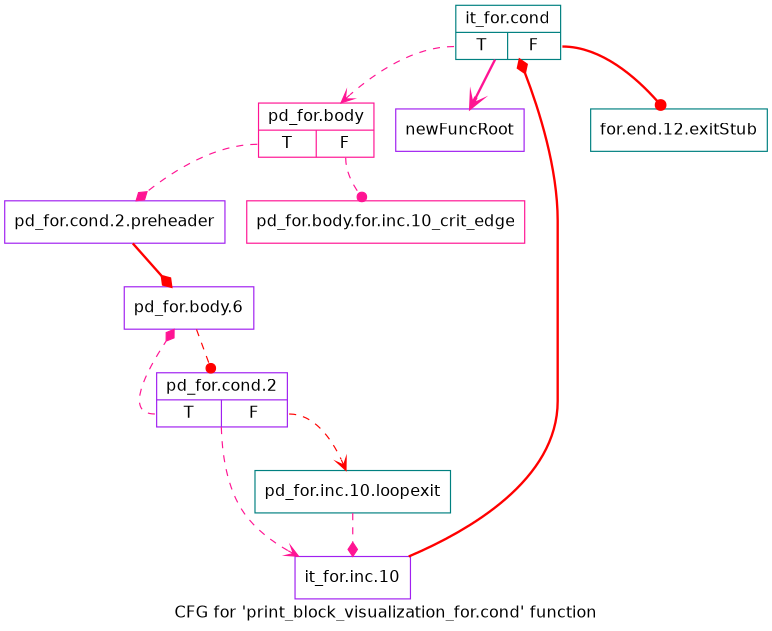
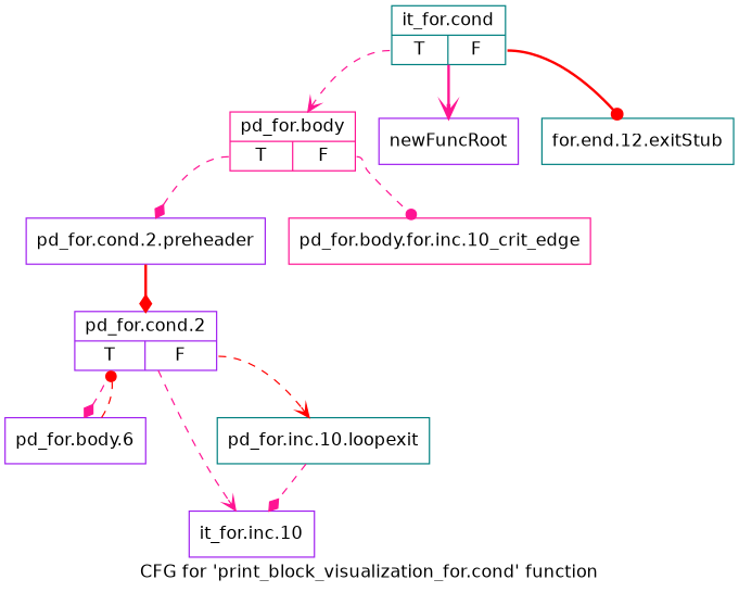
  digraph {
    fontname="DejaVu Sans"
    label="CFG for 'print_block_visualization_for.cond' function"
    node [color=purple fontname="DejaVu Sans" shape=record]
    edge [arrowhead=diamond color=deeppink fontname="DejaVu Sans" style=dashed]
    n1 [label="{newFuncRoot}"]
    n2 [color=teal label="{it_for.cond|{<s0>T|<s1>F}}"]
    n3 [color=teal label="{for.end.12.exitStub}"]
    n4 [color=deeppink label="{pd_for.body|{<s0>T|<s1>F}}"]
    n5 [label="{pd_for.cond.2.preheader}"]
    n6 [color=deeppink label="{pd_for.body.for.inc.10_crit_edge}"]
    n7 [label="{pd_for.cond.2|{<s0>T|<s1>F}}"]
    n8 [label="{it_for.inc.10}"]
    n9 [label="{pd_for.body.6}"]
    n10 [color=teal label="{pd_for.inc.10.loopexit}"]
    n2 -> n1 [arrowhead=vee style=bold]
    n2 -> n3 [arrowhead=dot color=red style=bold tailport=s1]
    n2 -> n4 [arrowhead=vee tailport=s0]
    n4 -> n5 [tailport=s0]
    n4 -> n6 [arrowhead=dot tailport=s1]
-   n5 -> n9 [color=red style=bold]
+   n5 -> n7 [color=red style=bold]
    n7 -> n8 [arrowhead=vee]
    n7 -> n9 [tailport=s0]
    n7 -> n10 [arrowhead=vee color=red tailport=s1]
-   n8 -> n2 [color=red style=bold]
    n9 -> n7 [arrowhead=dot color=red]
    n10 -> n8
  }
